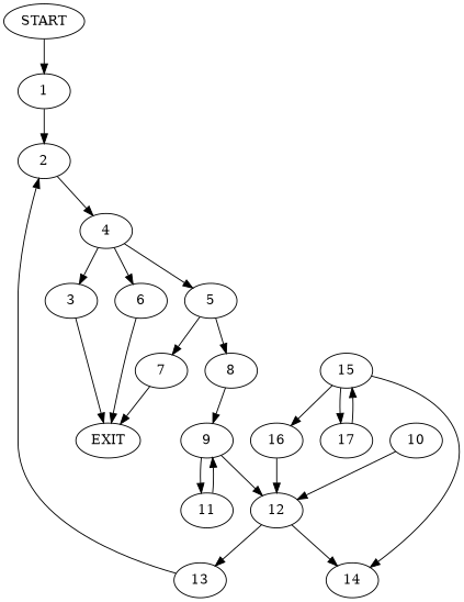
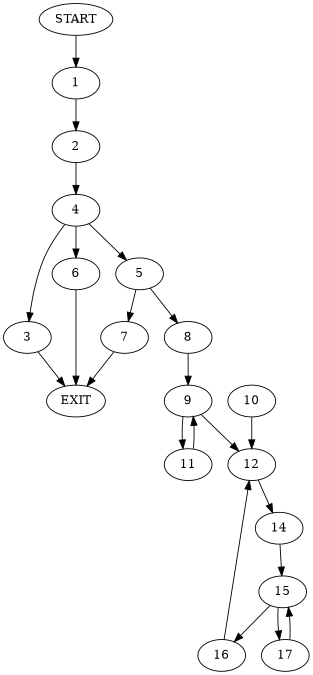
  digraph {
    n1 [label=START]
    1
    2
    n4 [label=EXIT]
    4
    3
    5
    6
    7
    8
    9
    11
    12
    10
-   13
    14
    15
    16
    17
    n1 -> 1
    1 -> 2
    2 -> 4
    4 -> 3
    4 -> 5
    4 -> 6
    3 -> n4
    5 -> 7
    5 -> 8
    6 -> n4
    7 -> n4
    8 -> 9
    9 -> 11
    9 -> 12
    11 -> 9
-   12 -> 13
    12 -> 14
    10 -> 12
-   13 -> 2
-   15 -> 14
+   14 -> 15
    15 -> 16
    15 -> 17
    16 -> 12
    17 -> 15
  }
